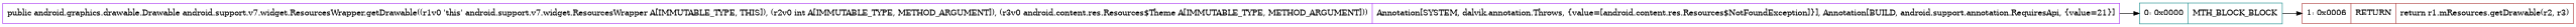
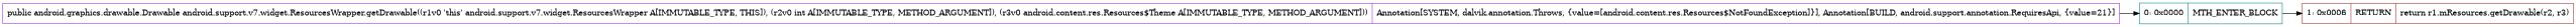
  digraph {
    rankdir=LR
    node [shape=record]
-   n1 [label="{0\:\ 0x0000|MTH_BLOCK_BLOCK\l}" color=teal]
+   n1 [label="{0\:\ 0x0000|MTH_ENTER_BLOCK\l}" color=teal]
    n2 [label="{1\:\ 0x0006|RETURN\l|return r1.mResources.getDrawable(r2, r3)\l}" color=brown]
    n3 [label="{public android.graphics.drawable.Drawable android.support.v7.widget.ResourcesWrapper.getDrawable((r1v0 'this' android.support.v7.widget.ResourcesWrapper A[IMMUTABLE_TYPE, THIS]), (r2v0 int A[IMMUTABLE_TYPE, METHOD_ARGUMENT]), (r3v0 android.content.res.Resources$Theme A[IMMUTABLE_TYPE, METHOD_ARGUMENT]))  | Annotation[SYSTEM, dalvik.annotation.Throws, \{value=[android.content.res.Resources$NotFoundException]\}], Annotation[BUILD, android.support.annotation.RequiresApi, \{value=21\}]\l}" color=purple]
    n1 -> n2
    n3 -> n1
  }
